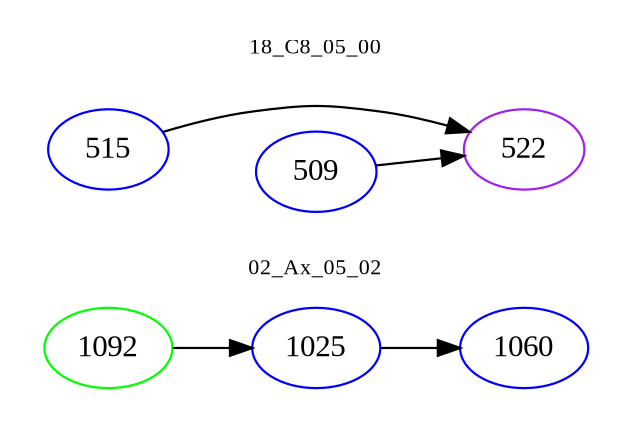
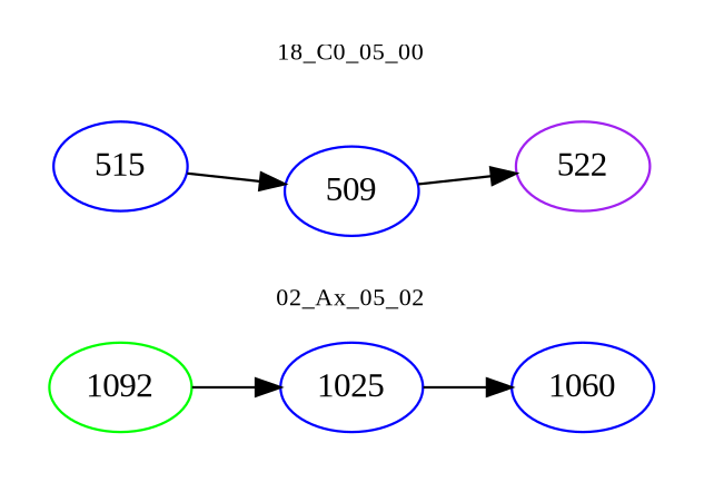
  digraph {
    fontname="Liberation Serif"
    rankdir=LR
    node [color=blue fontname="Liberation Serif"]
    edge [color=black fontname="Liberation Serif"]
    n1 [color=green label=1092]
    n2 [label=1025]
    n3 [label=1060]
    n4 [label=515]
    n5 [label=509]
    n6 [color=purple label=522]
    subgraph cluster_1 {
      color=white
      fontsize=10
      label="02_Ax_05_02"
      n1
      n2
      n3
    }
    subgraph cluster_2 {
      color=white
      fontsize=10
-     label="18_C8_05_00"
+     label="18_C0_05_00"
      n4
      n5
      n6
    }
    n1 -> n2
    n2 -> n3
-   n4 -> n6
+   n4 -> n5
    n5 -> n6
  }
